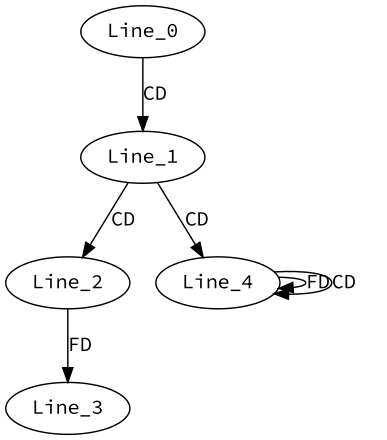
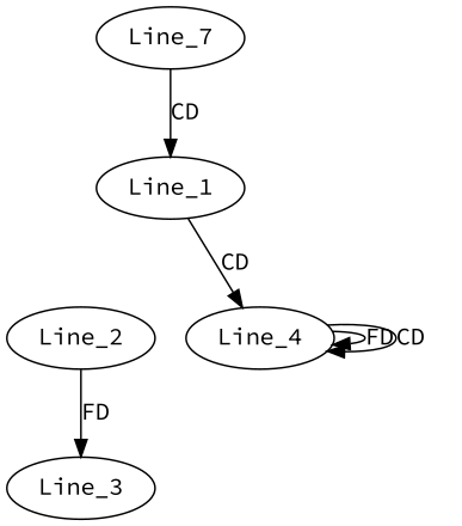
  digraph {
    fontname="Source Code Pro"
    node [fontname="Source Code Pro"]
    edge [fontname="Source Code Pro"]
-   Line_0
+   Line_0 [label=Line_7]
    Line_1
    Line_2
    Line_4
    Line_3
    Line_0 -> Line_1 [label=CD]
-   Line_1 -> Line_2 [label=CD]
    Line_1 -> Line_4 [label=CD]
    Line_2 -> Line_3 [label=FD]
    Line_4 -> Line_4 [label=FD]
    Line_4 -> Line_4 [label=CD]
  }
